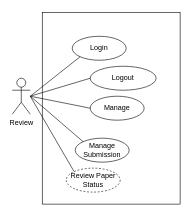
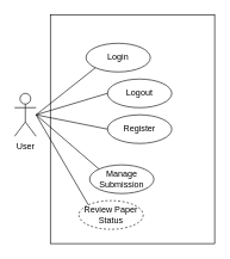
  <mxCell id="0" />
  <mxCell id="1" parent="0" />
- <mxCell id="2" value="Review" style="shape=umlActor;verticalLabelPosition=bottom;verticalAlign=top;html=1;" parent="1" vertex="1"><mxGeometry x="20" y="130" width="30" height="60" as="geometry" /></mxCell>
+ <mxCell id="2" value="User" style="shape=umlActor;verticalLabelPosition=bottom;verticalAlign=top;html=1;" parent="1" vertex="1"><mxGeometry x="20" y="130" width="30" height="60" as="geometry" /></mxCell>
  <mxCell id="3" value="Login" style="ellipse;whiteSpace=wrap;html=1;" parent="1" vertex="1"><mxGeometry x="120" y="60" width="90" height="40" as="geometry" /></mxCell>
- <mxCell id="4" value="Logout" style="ellipse;whiteSpace=wrap;html=1;" parent="1" vertex="1"><mxGeometry x="150" y="110" width="110" height="40" as="geometry" /></mxCell>
- <mxCell id="5" value="Manage" style="ellipse;whiteSpace=wrap;html=1;" parent="1" vertex="1"><mxGeometry x="150" y="160" width="90" height="40" as="geometry" /></mxCell>
+ <mxCell id="4" value="Logout" style="ellipse;whiteSpace=wrap;html=1;" parent="1" vertex="1"><mxGeometry x="150" y="110" width="90" height="40" as="geometry" /></mxCell>
+ <mxCell id="5" value="Register" style="ellipse;whiteSpace=wrap;html=1;" parent="1" vertex="1"><mxGeometry x="150" y="160" width="90" height="40" as="geometry" /></mxCell>
  <mxCell id="6" value="Manage Submission" style="ellipse;whiteSpace=wrap;html=1;" parent="1" vertex="1"><mxGeometry x="125" y="230" width="90" height="40" as="geometry" /></mxCell>
  <mxCell id="7" value="" style="endArrow=none;html=1;entryX=0;entryY=1;entryDx=0;entryDy=0;" parent="1" target="3" edge="1"><mxGeometry width="50" height="50" relative="1" as="geometry"><mxPoint x="50" y="160" as="sourcePoint" /><mxPoint x="130" y="100" as="targetPoint" /></mxGeometry></mxCell>
  <mxCell id="8" value="" style="endArrow=none;html=1;entryX=0;entryY=0.5;entryDx=0;entryDy=0;" parent="1" target="4" edge="1"><mxGeometry width="50" height="50" relative="1" as="geometry"><mxPoint x="50" y="160" as="sourcePoint" /><mxPoint x="143.18" y="104.142" as="targetPoint" /></mxGeometry></mxCell>
  <mxCell id="9" value="" style="endArrow=none;html=1;entryX=0;entryY=0.5;entryDx=0;entryDy=0;" parent="1" target="5" edge="1"><mxGeometry width="50" height="50" relative="1" as="geometry"><mxPoint x="50" y="160" as="sourcePoint" /><mxPoint x="153.18" y="114.142" as="targetPoint" /></mxGeometry></mxCell>
  <mxCell id="10" value="" style="endArrow=none;html=1;entryX=0;entryY=0;entryDx=0;entryDy=0;" parent="1" target="6" edge="1"><mxGeometry width="50" height="50" relative="1" as="geometry"><mxPoint x="50" y="160" as="sourcePoint" /><mxPoint x="163.18" y="124.142" as="targetPoint" /></mxGeometry></mxCell>
  <mxCell id="11" value="Review Paper Status" style="ellipse;whiteSpace=wrap;html=1;dashed=1;" parent="1" vertex="1"><mxGeometry x="110" y="280" width="90" height="40" as="geometry" /></mxCell>
  <mxCell id="12" value="" style="endArrow=none;html=1;entryX=0;entryY=0;entryDx=0;entryDy=0;" parent="1" target="11" edge="1"><mxGeometry width="50" height="50" relative="1" as="geometry"><mxPoint x="50" y="160" as="sourcePoint" /><mxPoint x="153.18" y="184.142" as="targetPoint" /></mxGeometry></mxCell>
  <mxCell id="13" value="" style="rounded=0;whiteSpace=wrap;html=1;fillColor=none;" vertex="1" parent="1"><mxGeometry x="70" y="20" width="230" height="320" as="geometry" /></mxCell>
